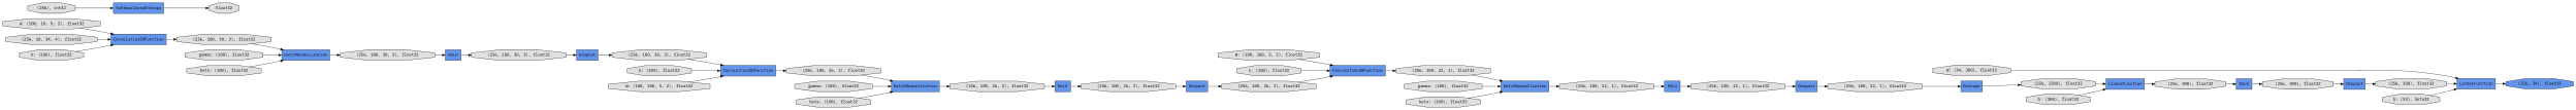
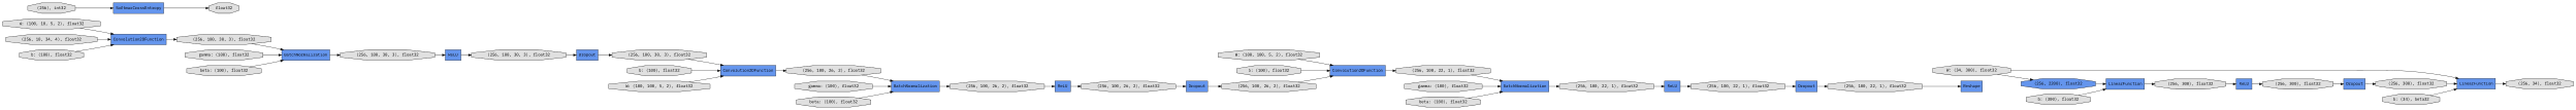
  digraph {
    fontname="IBM Plex Mono"
    rankdir=LR
    node [fillcolor="#E0E0E0" fontname="IBM Plex Mono" shape=octagon style=filled]
    edge [fontname="IBM Plex Mono"]
    n1 [fillcolor="#6495ED" label=ReLU shape=record]
    n2 [label="(256, 100, 22, 1), float32"]
    n3 [fillcolor="#6495ED" label=Dropout shape=record]
    n4 [label="(256, 300), float32"]
    n5 [fillcolor="#6495ED" label=Dropout shape=record]
    n6 [label="(256, 300), float32"]
    n7 [label="(256, 100, 30, 3), float32"]
    n8 [fillcolor="#6495ED" label=Convolution2DFunction shape=record]
    n9 [label="(256, 100, 26, 2), float32"]
    n10 [label="(256, 100, 22, 1), float32"]
    n11 [fillcolor="#6495ED" label=BatchNormalization shape=record]
    n12 [label="(256, 100, 22, 1), float32"]
    n13 [fillcolor="#6495ED" label=BatchNormalization shape=record]
    n14 [label="(256, 100, 26, 2), float32"]
    n15 [fillcolor="#6495ED" label=ReLU shape=record]
    n16 [label="b: (100), float32"]
    n17 [label="W: (100, 10, 5, 2), float32"]
    n18 [fillcolor="#6495ED" label=Convolution2DFunction shape=record]
    n19 [label="(256, 100, 30, 3), float32"]
    n20 [fillcolor="#6495ED" label=BatchNormalization shape=record]
    n21 [label="(256, 100, 30, 3), float32"]
    n22 [fillcolor="#6495ED" label=ReLU shape=record]
    n23 [fillcolor="#6495ED" label=LinearFunction shape=record]
-   n24 [fillcolor="#6495ED" label="(256, 34), float32"]
+   n24 [label="(256, 34), float32"]
    n25 [label="gamma: (100), float32"]
    n26 [label="(256, 100, 22, 1), float32"]
    n27 [fillcolor="#6495ED" label=Reshape shape=record]
    n28 [label="W: (100, 100, 5, 2), float32"]
    n29 [fillcolor="#6495ED" label=Convolution2DFunction shape=record]
    n30 [label="(256, 100, 26, 2), float32"]
    n31 [fillcolor="#6495ED" label=Dropout shape=record]
    n32 [label="(256, 10, 34, 4), float32"]
    n33 [label="beta: (100), float32"]
-   n34 [label="(256, 2200), float32"]
+   n34 [fillcolor="#6495ED" label="(256, 2200), float32"]
    n35 [fillcolor="#6495ED" label=LinearFunction shape=record]
    n36 [label="b: (100), float32"]
    n37 [label="(256, 100, 30, 3), float32"]
    n38 [fillcolor="#6495ED" label=Dropout shape=record]
    n39 [fillcolor="#6495ED" label=SoftmaxCrossEntropy shape=record]
    n40 [label=float32]
    n41 [label="(256, 100, 26, 2), float32"]
    n42 [label="gamma: (100), float32"]
    n43 [label="(256), int32"]
    n44 [label="(256, 300), float32"]
    n45 [fillcolor="#6495ED" label=ReLU shape=record]
    n46 [label="beta: (100), float32"]
    n47 [label="b: (300), float32"]
    n48 [label="b: (100), float32"]
    n49 [label="W: (34, 300), float32"]
    n50 [label="gamma: (100), float32"]
    n51 [label="W: (100, 100, 5, 2), float32"]
    n52 [label="b: (34), beta32"]
    n53 [label="beta: (100), float32"]
    n1 -> n2
    n2 -> n3
    n3 -> n26
    n4 -> n5
    n5 -> n6
    n6 -> n23
    n7 -> n8
    n8 -> n9
    n9 -> n13
    n10 -> n11
    n11 -> n12
    n12 -> n1
    n13 -> n14
    n14 -> n15
    n15 -> n30
    n16 -> n8
    n17 -> n18
    n18 -> n19
    n19 -> n20
    n20 -> n21
    n21 -> n22
    n22 -> n37
    n23 -> n24
    n25 -> n11
    n26 -> n27
-   n27 -> n34
+   n49 -> n34
    n28 -> n29
    n29 -> n10
    n30 -> n31
    n31 -> n41
    n32 -> n18
    n33 -> n11
    n34 -> n35
    n35 -> n44
    n36 -> n29
    n37 -> n38
    n38 -> n7
    n39 -> n40
    n41 -> n29
    n42 -> n20
    n43 -> n39
    n44 -> n45
    n45 -> n4
    n46 -> n20
    n47 -> n35
    n48 -> n18
    n49 -> n23
    n50 -> n13
    n51 -> n8
    n52 -> n23
    n53 -> n13
  }
